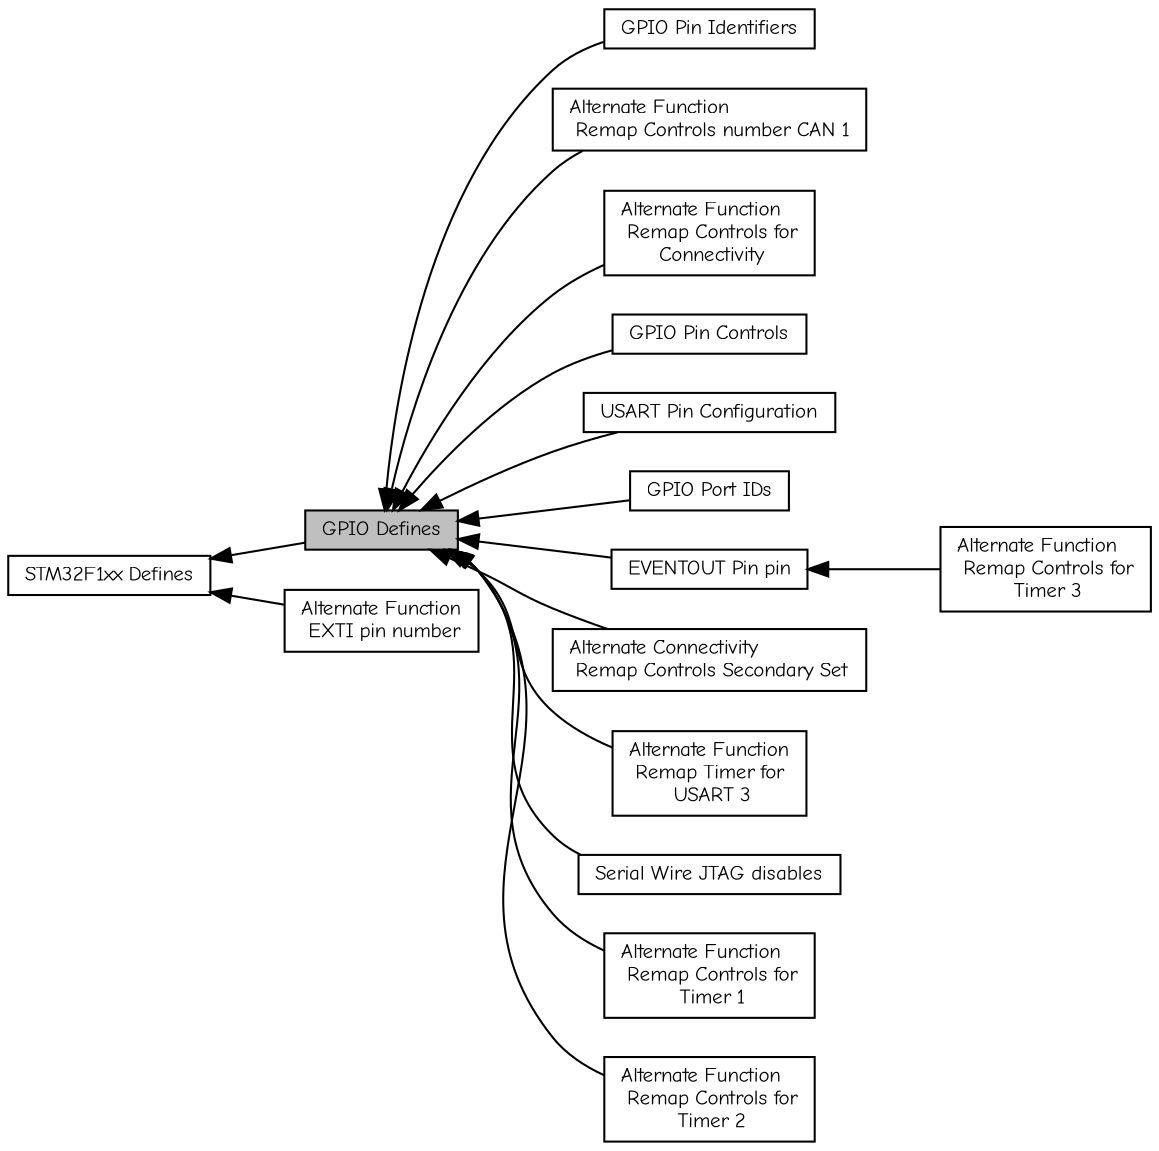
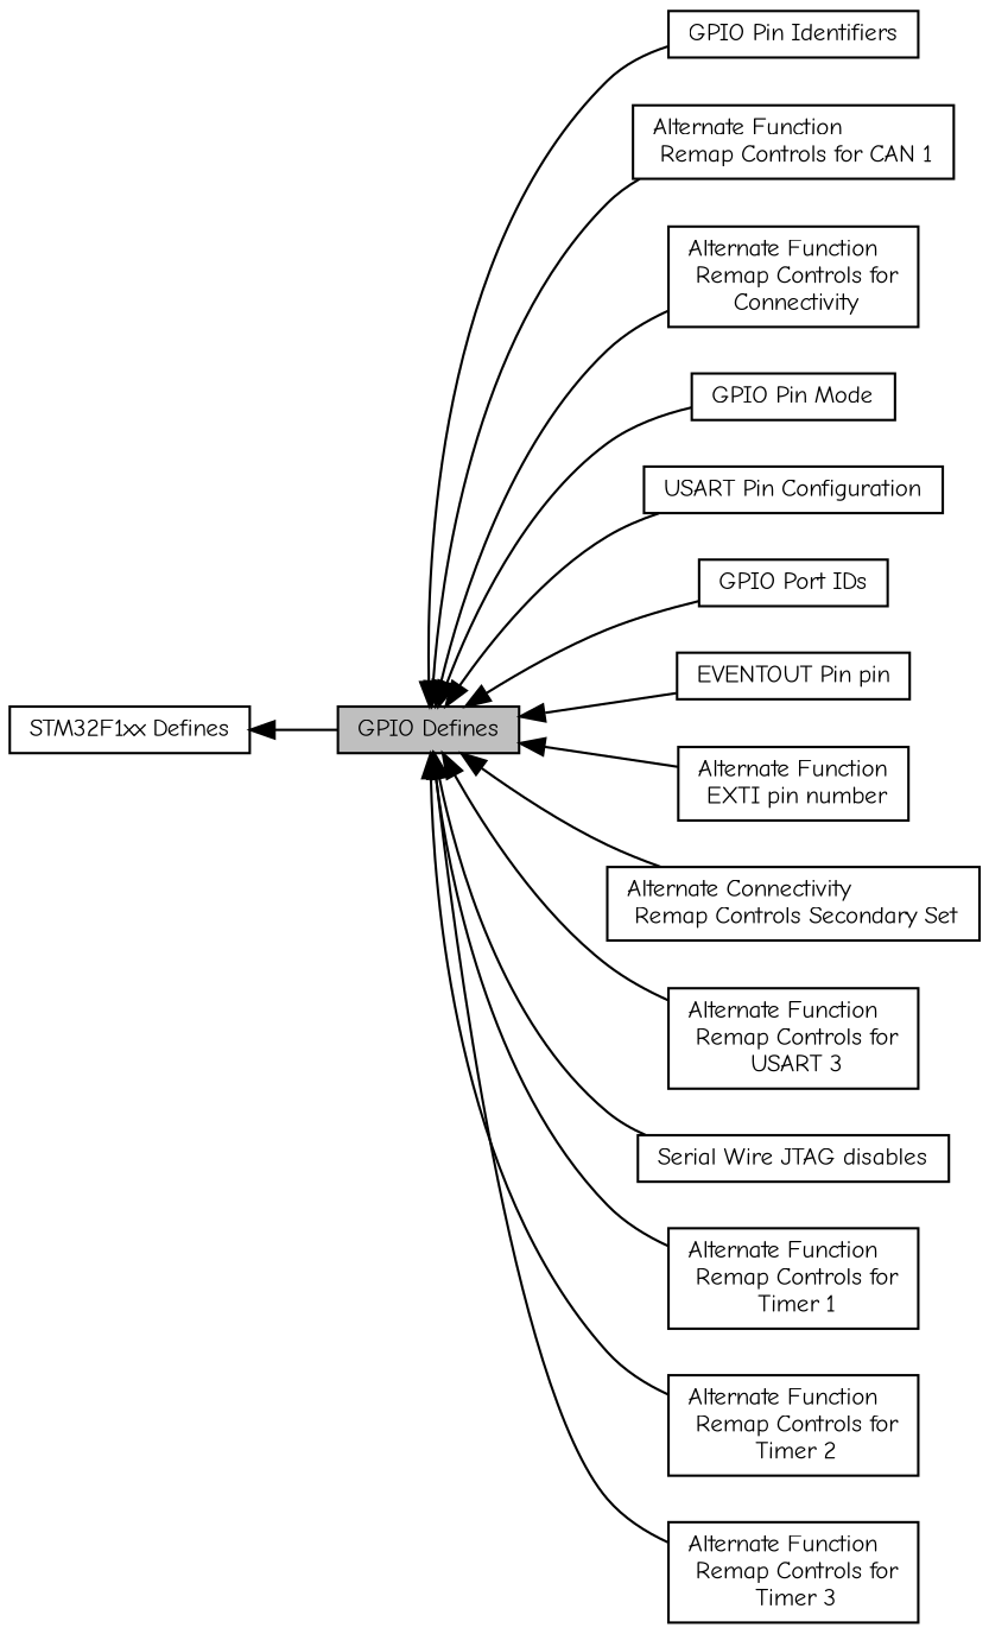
  digraph {
    fontname="Comic Neue"
    rankdir=LR
    node [color=black fillcolor=white fontname="Comic Neue" fontsize=10 shape=record style=filled]
    edge [dir=back fontname="Comic Neue" fontsize=10 labelfontname=Helvetica labelfontsize=10 shape=plaintext style=solid]
    n1 [height=0.2 label="GPIO Pin Identifiers" width=0.4]
-   n2 [height=0.2 label="Alternate Function\l Remap Controls number CAN 1" width=0.4]
+   n2 [height=0.2 label="Alternate Function\l Remap Controls for CAN 1" width=0.4]
    n3 [height=0.2 label="Alternate Function\l Remap Controls for\l Connectivity" width=0.4]
    n4 [height=0.2 label="STM32F1xx Defines" width=0.4]
    n5 [fillcolor=grey75 fontcolor=black height=0.2 label="GPIO Defines" width=0.4]
-   n6 [height=0.2 label="GPIO Pin Controls" width=0.4]
+   n6 [height=0.2 label="GPIO Pin Mode" width=0.4]
    n7 [height=0.2 label="USART Pin Configuration" width=0.4]
    n8 [height=0.2 label="GPIO Port IDs" width=0.4]
    n9 [height=0.2 label="EVENTOUT Pin pin" width=0.4]
    n10 [height=0.2 label="Alternate Function\l EXTI pin number" width=0.4]
    n11 [height=0.2 label="Alternate Connectivity\l Remap Controls Secondary Set" width=0.4]
-   n12 [height=0.2 label="Alternate Function\l Remap Timer for\l USART 3" width=0.4]
+   n12 [height=0.2 label="Alternate Function\l Remap Controls for\l USART 3" width=0.4]
    n13 [height=0.2 label="Serial Wire JTAG disables" width=0.4]
    n14 [height=0.2 label="Alternate Function\l Remap Controls for\l Timer 1" width=0.4]
    n15 [height=0.2 label="Alternate Function\l Remap Controls for\l Timer 2" width=0.4]
    n16 [height=0.2 label="Alternate Function\l Remap Controls for\l Timer 3" width=0.4]
    n4 -> n5
    n5 -> n1
    n5 -> n2
    n5 -> n3
    n5 -> n6
    n5 -> n7
    n5 -> n8
    n5 -> n9
-   n4 -> n10
+   n5 -> n10
    n5 -> n11
    n5 -> n12
    n5 -> n13
    n5 -> n14
    n5 -> n15
-   n9 -> n16
+   n5 -> n16
  }
